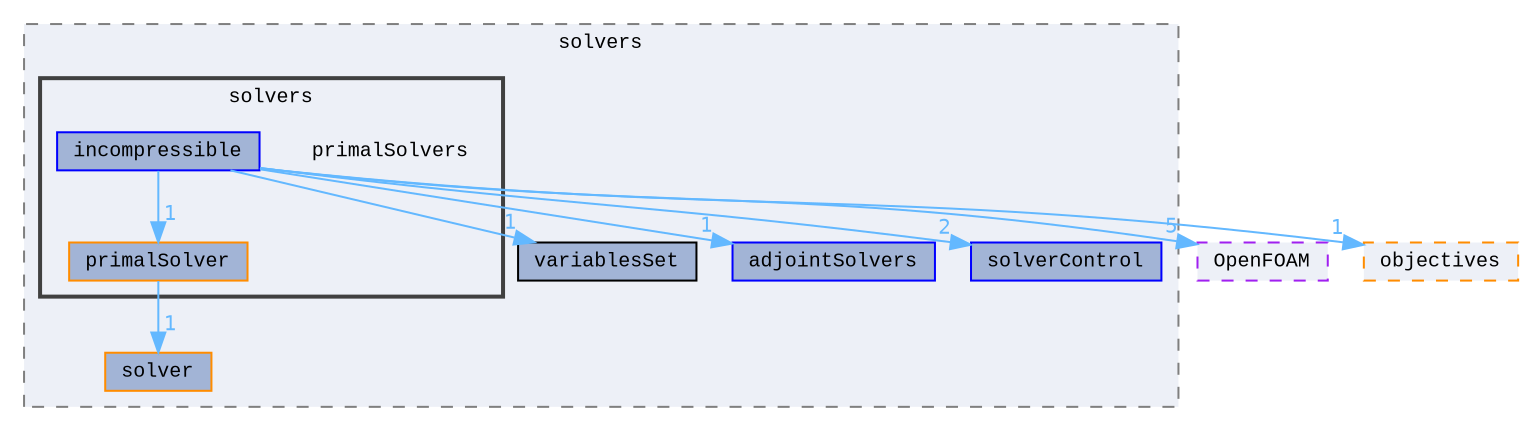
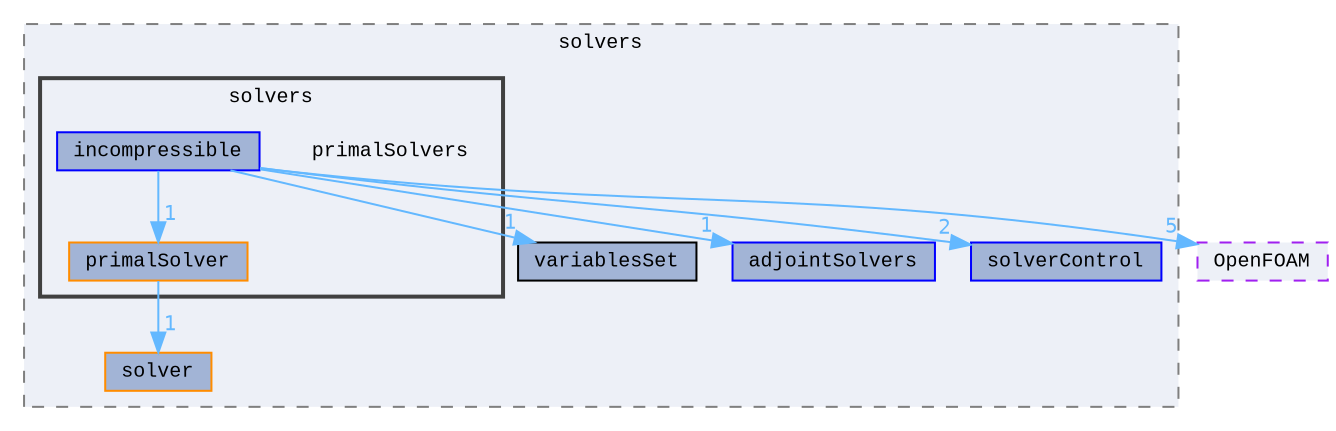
  digraph {
    compound=true
    fontname="Liberation Mono"
    node [color=blue fontname="Liberation Mono" fontsize=10 shape=box fillcolor="#a2b4d6" style=filled]
    edge [color=steelblue1 fontcolor=steelblue1 fontname="Liberation Mono" fontsize=10 headlabel=1 labeldistance=1.5 labelfontname=Helvetica labelfontsize=10]
    n1 [height=0.2 label=primalSolvers shape=plaintext width=0.4 fillcolor="" style=""]
    n2 [height=0.2 label=incompressible width=0.4]
    n3 [color=darkorange height=0.2 label=primalSolver width=0.4]
    n4 [color=darkorange height=0.2 label=solver width=0.4]
    n5 [color=black height=0.2 label=variablesSet width=0.4]
    n6 [height=0.2 label=adjointSolvers width=0.4]
    n7 [height=0.2 label=solverControl width=0.4]
    n8 [color=purple fillcolor="#edf0f7" height=0.2 label=OpenFOAM style="filled,dashed" width=0.4]
-   n9 [color=darkorange fillcolor="#edf0f7" height=0.2 label=objectives style="filled,dashed" width=0.4]
    subgraph cluster_1 {
      bgcolor="#edf0f7"
      fontsize=10
      label=solvers
      pencolor=grey50
      style="filled,dashed"
      n4
      n5
      n6
      n7
      subgraph cluster_2 {
        bgcolor="#edf0f7"
        fontsize=10
        label=solvers
        pencolor=grey25
        style="filled,bold"
        n1
        n2
        n3
      }
    }
    n2 -> n3
    n2 -> n5
    n2 -> n6
    n2 -> n7 [headlabel=2]
    n2 -> n8 [headlabel=5]
-   n2 -> n9
    n3 -> n4
  }
